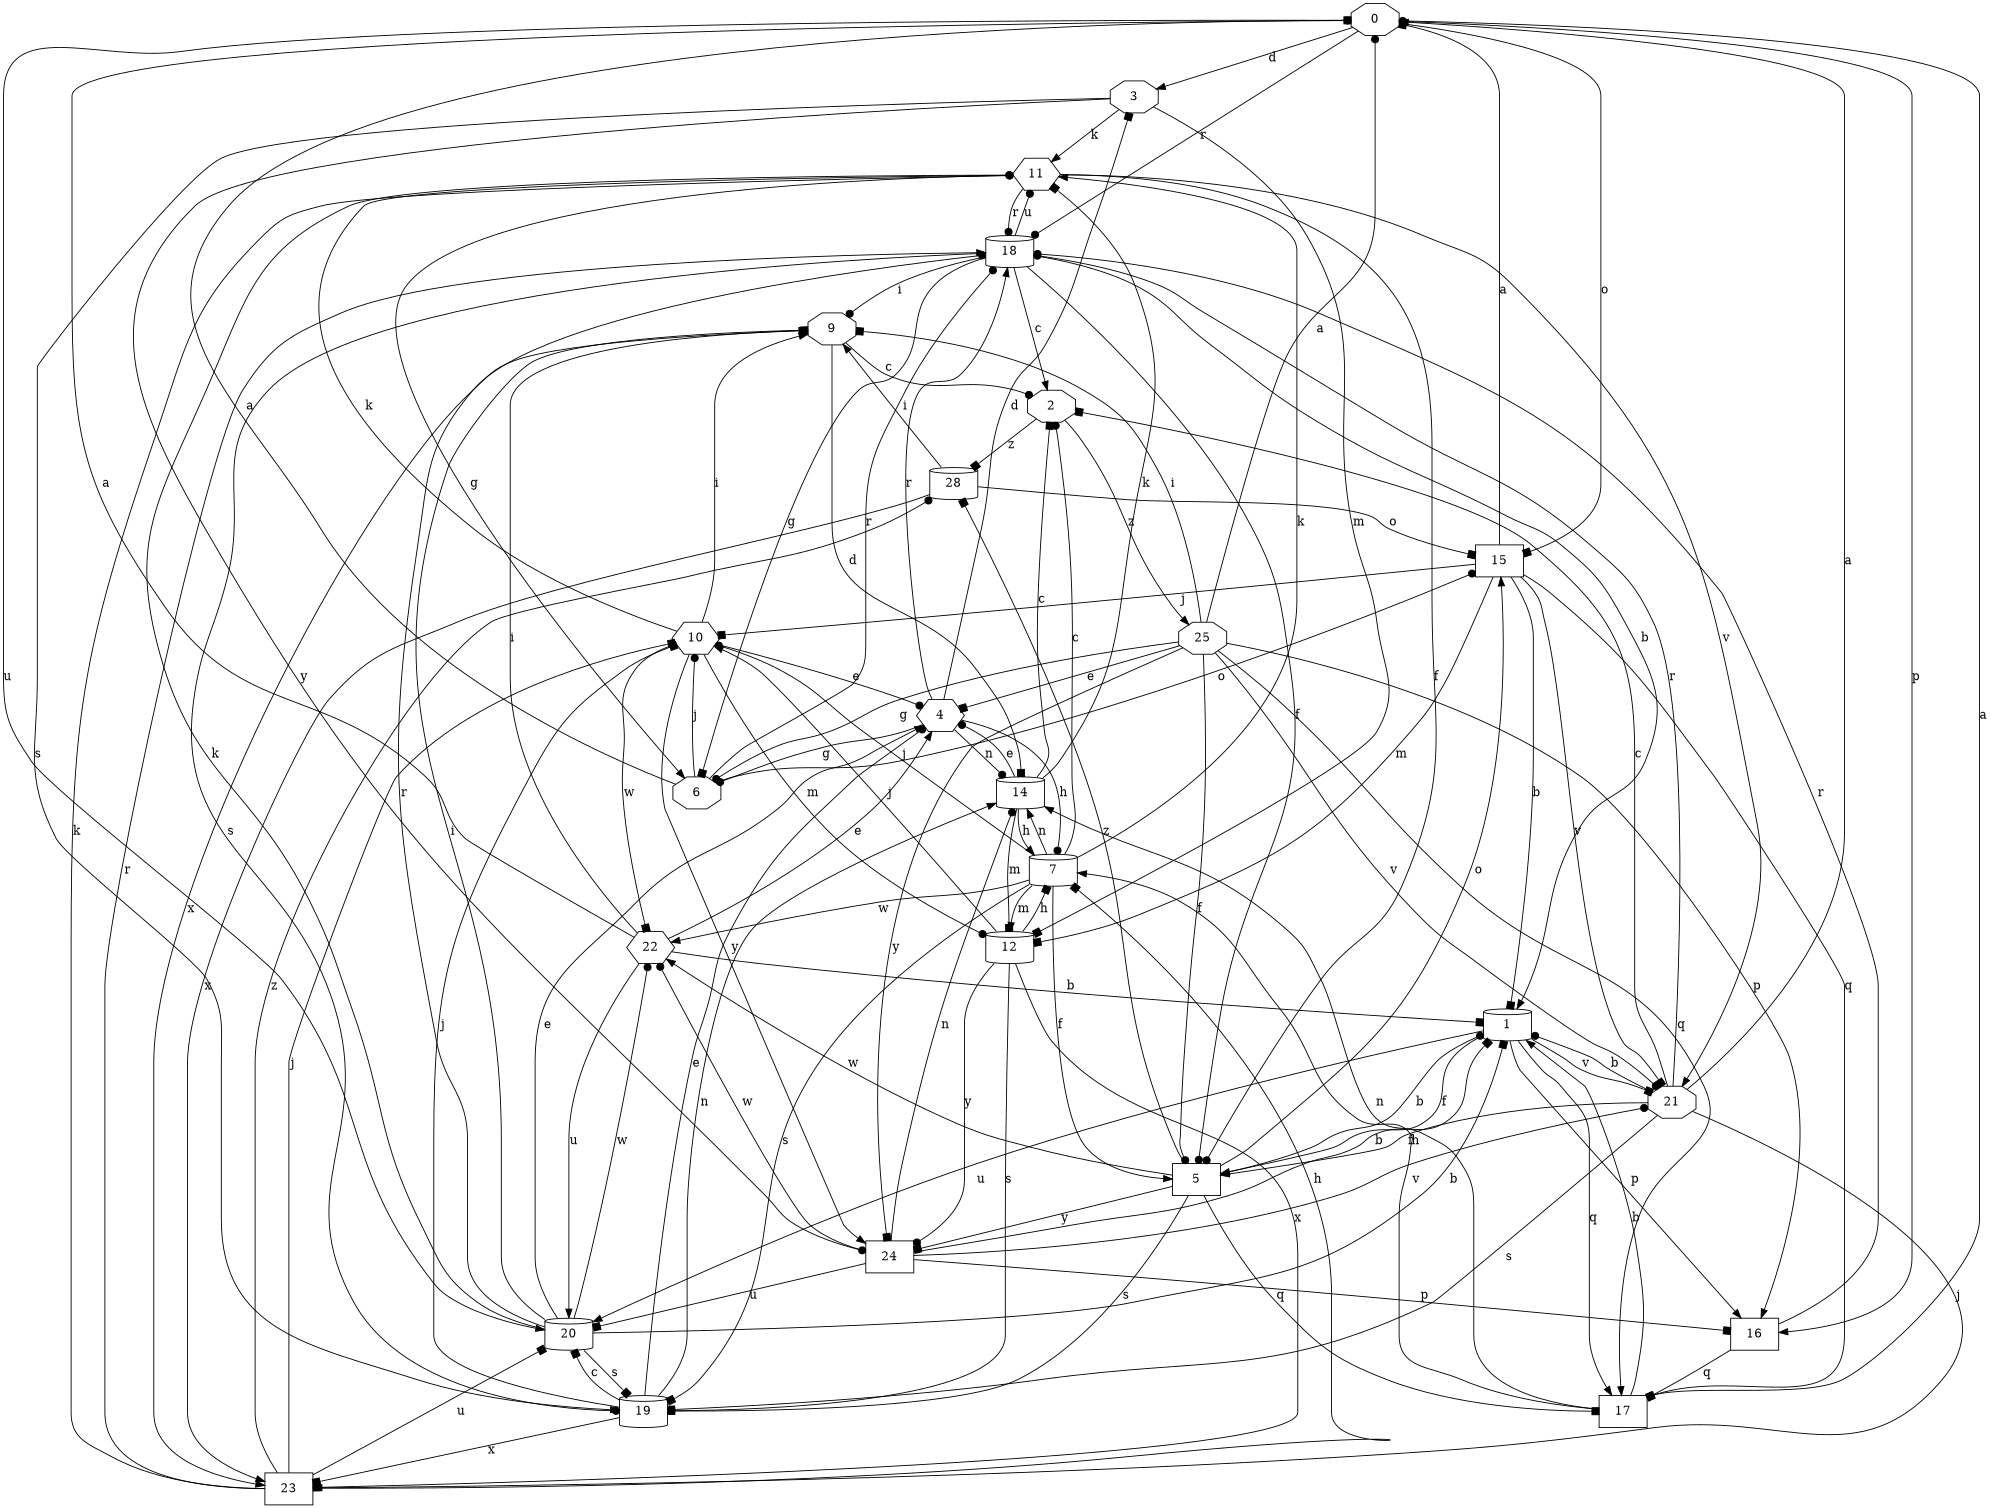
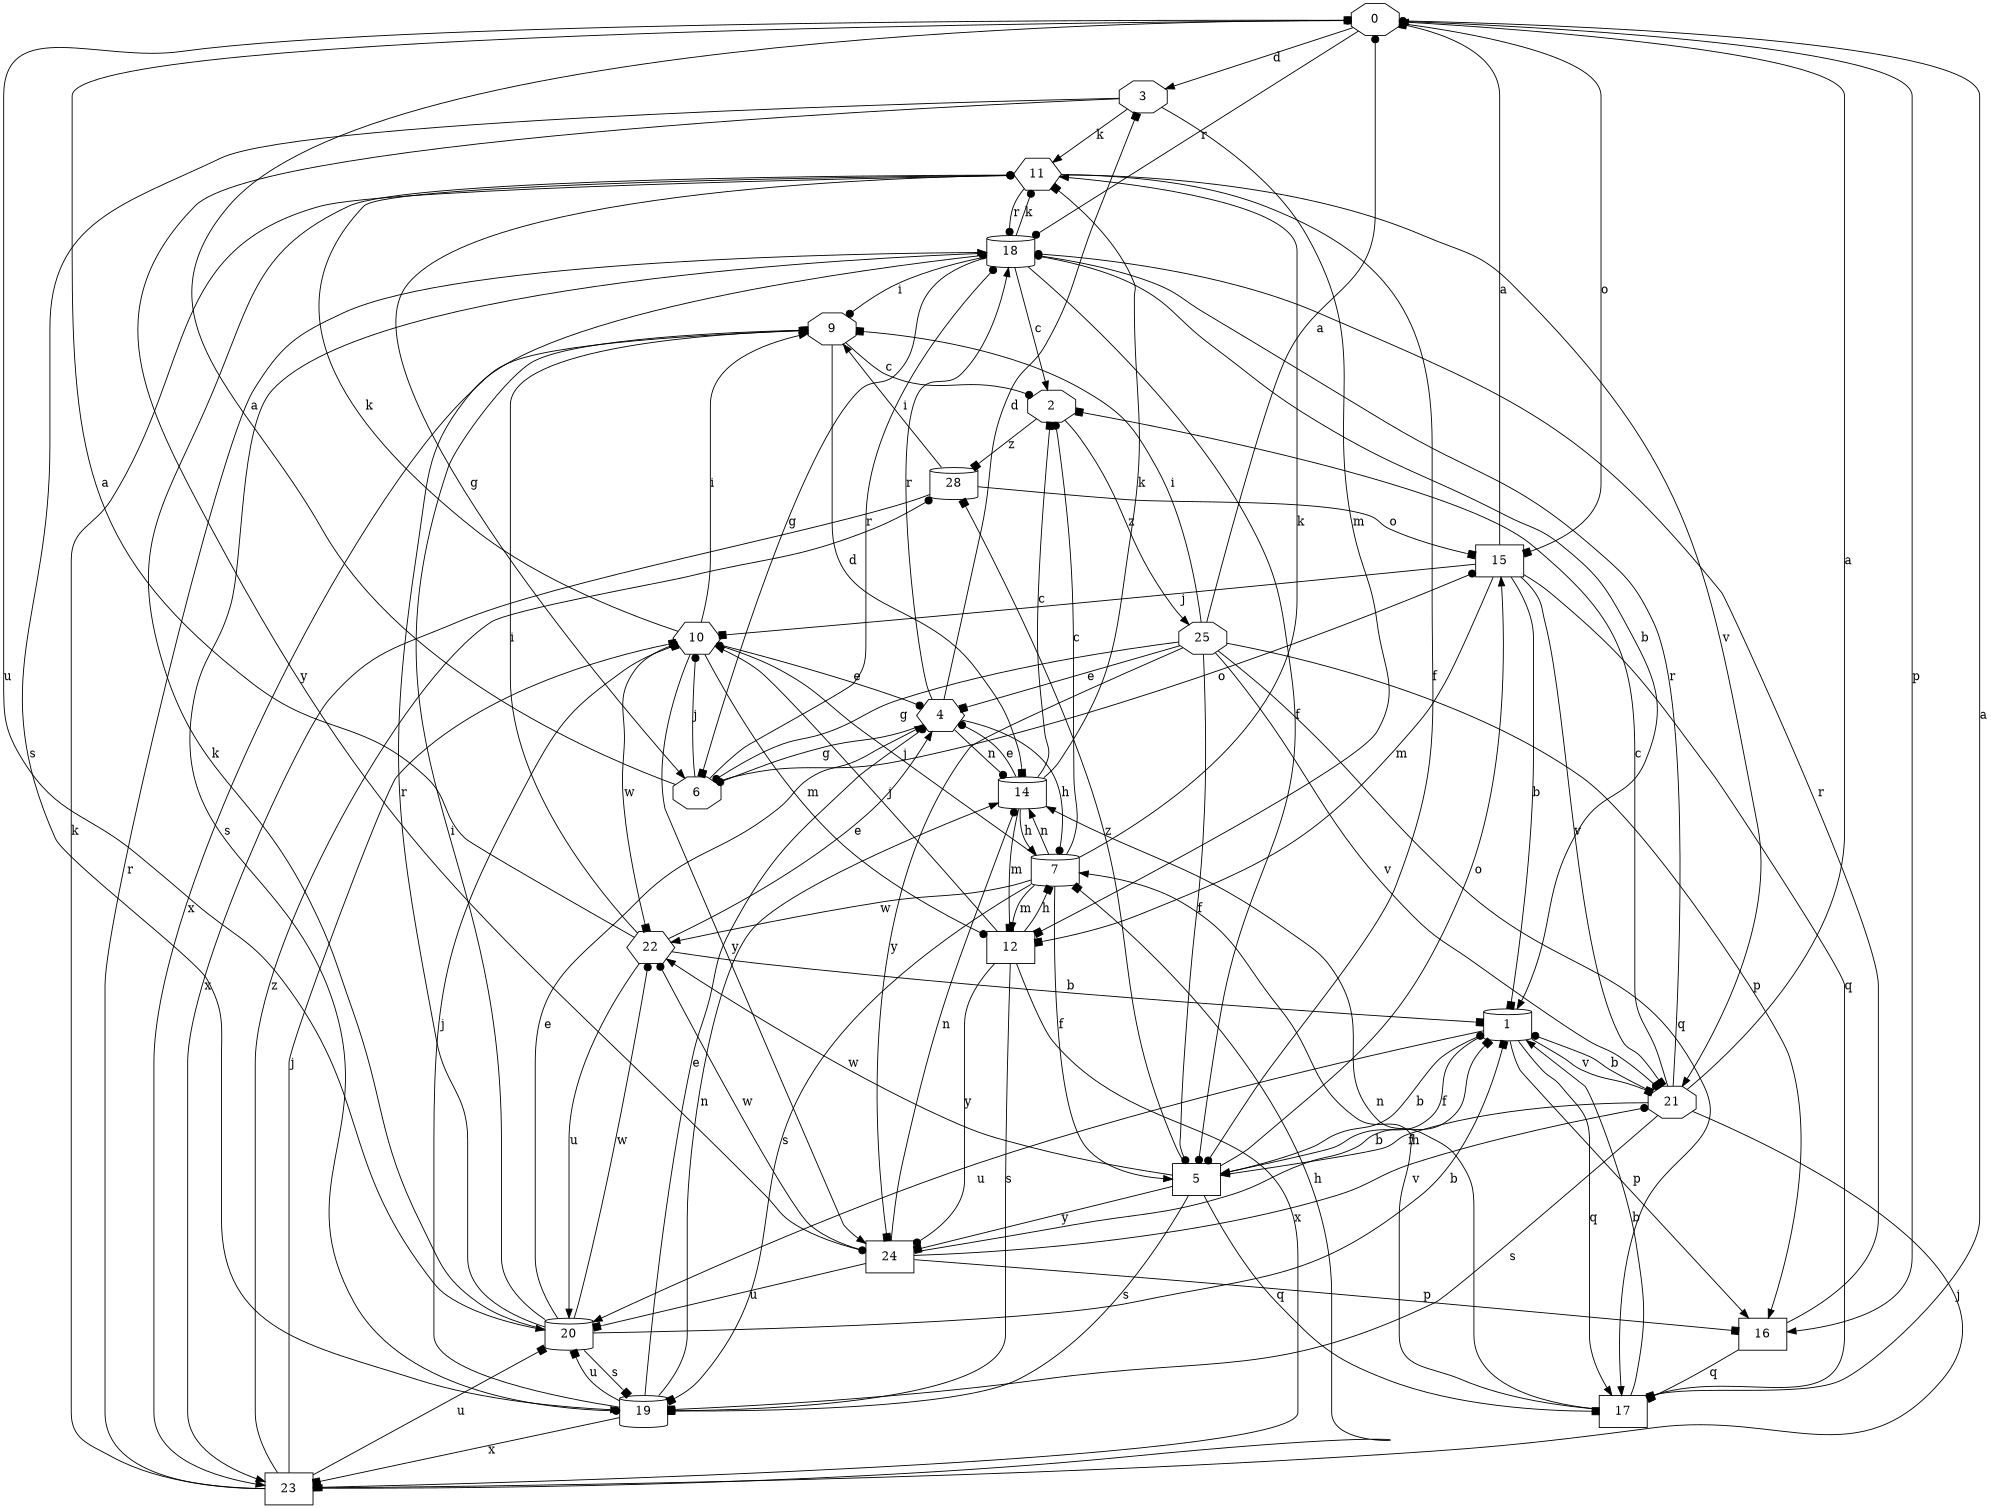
  strict digraph {
    node [shape=octagon]
    edge [arrowhead=box]
    0
    3
    15 [shape=box]
    16 [shape=box]
    18 [shape=cylinder]
    20 [shape=cylinder]
    11 [shape=hexagon]
-   12 [shape=cylinder]
+   12 [shape=box]
    19 [shape=cylinder]
    24 [shape=box]
    1 [shape=cylinder]
    17 [shape=box]
    21
    10 [shape=hexagon]
    5 [shape=box]
    2
    6
    9
    22 [shape=hexagon]
    4 [shape=hexagon]
    28 [shape=cylinder]
    7 [shape=cylinder]
    14 [shape=cylinder]
    23 [shape=box]
    25
    0 -> 3 [arrowhead=normal label=d]
    0 -> 15 [label=o]
    0 -> 16 [arrowhead=normal label=p]
    0 -> 18 [arrowhead=dot label=r]
    0 -> 20 [arrowhead=normal label=u]
    3 -> 11 [arrowhead=normal label=k]
    3 -> 12 [label=m]
    3 -> 19 [arrowhead=normal label=s]
    3 -> 24 [arrowhead=dot label=y]
    15 -> 0 [label=a]
    15 -> 12 [label=m]
    15 -> 1 [label=b]
    15 -> 17 [label=q]
    15 -> 21 [label=v]
    15 -> 10 [label=j]
    16 -> 18 [arrowhead=dot label=r]
    16 -> 17 [label=q]
-   18 -> 11 [arrowhead=dot label=u]
+   18 -> 11 [arrowhead=dot label=k]
    18 -> 19 [arrowhead=dot label=s]
    18 -> 1 [arrowhead=normal label=b]
    18 -> 5 [arrowhead=dot label=f]
    18 -> 2 [arrowhead=normal label=c]
    18 -> 6 [label=g]
    18 -> 9 [arrowhead=dot label=i]
    20 -> 18 [arrowhead=dot label=r]
    20 -> 11 [arrowhead=dot label=k]
    20 -> 19 [label=s]
    20 -> 1 [label=b]
    20 -> 9 [arrowhead=normal label=i]
    20 -> 22 [arrowhead=dot label=w]
    20 -> 4 [arrowhead=normal label=e]
    11 -> 18 [arrowhead=dot label=r]
    11 -> 21 [arrowhead=normal label=v]
    11 -> 5 [arrowhead=dot label=f]
    11 -> 6 [arrowhead=normal label=g]
    12 -> 19 [arrowhead=dot label=s]
    12 -> 24 [arrowhead=dot label=y]
    12 -> 10 [arrowhead=normal label=j]
    12 -> 7 [label=h]
    12 -> 23 [label=x]
-   19 -> 20 [label=c]
+   19 -> 20 [label=u]
    19 -> 10 [label=j]
    19 -> 4 [arrowhead=dot label=e]
    19 -> 14 [arrowhead=normal label=n]
    19 -> 23 [label=x]
    24 -> 16 [label=p]
    24 -> 20 [label=u]
    24 -> 1 [label=b]
    24 -> 21 [arrowhead=dot label=v]
    24 -> 22 [arrowhead=dot label=w]
    24 -> 14 [arrowhead=dot label=n]
    1 -> 16 [arrowhead=normal label=p]
    1 -> 20 [arrowhead=normal label=u]
    1 -> 17 [arrowhead=normal label=q]
    1 -> 21 [label=v]
    1 -> 5 [arrowhead=normal label=f]
    17 -> 0 [arrowhead=dot label=a]
    17 -> 1 [arrowhead=normal label=b]
    17 -> 7 [arrowhead=normal label=h]
    17 -> 14 [arrowhead=normal label=n]
    21 -> 0 [arrowhead=normal label=a]
    21 -> 18 [arrowhead=dot label=r]
    21 -> 19 [label=s]
    21 -> 1 [arrowhead=dot label=b]
    21 -> 5 [arrowhead=normal label=f]
    21 -> 2 [label=c]
    21 -> 23 [arrowhead=normal label=j]
    10 -> 11 [arrowhead=dot label=k]
    10 -> 12 [arrowhead=dot label=m]
    10 -> 24 [arrowhead=normal label=y]
    10 -> 9 [arrowhead=normal label=i]
    10 -> 22 [label=w]
    10 -> 4 [arrowhead=dot label=e]
    5 -> 15 [arrowhead=normal label=o]
    5 -> 19 [label=s]
    5 -> 24 [label=y]
    5 -> 1 [arrowhead=dot label=b]
    5 -> 17 [label=q]
    5 -> 22 [arrowhead=normal label=w]
    5 -> 28 [label=z]
    2 -> 28 [label=z]
    2 -> 25 [arrowhead=normal label=z]
    6 -> 0 [label=a]
    6 -> 15 [arrowhead=dot label=o]
    6 -> 18 [arrowhead=dot label=r]
    6 -> 10 [arrowhead=dot label=j]
    9 -> 2 [arrowhead=dot label=c]
    9 -> 14 [label=d]
    9 -> 23 [arrowhead=normal label=x]
    22 -> 0 [arrowhead=dot label=a]
    22 -> 20 [arrowhead=normal label=u]
    22 -> 1 [label=b]
    22 -> 9 [label=i]
    22 -> 4 [arrowhead=normal label=e]
    4 -> 3 [label=d]
    4 -> 18 [arrowhead=normal label=r]
    4 -> 6 [arrowhead=dot label=g]
    4 -> 7 [arrowhead=dot label=h]
    4 -> 14 [arrowhead=dot label=n]
    28 -> 15 [label=o]
    28 -> 9 [arrowhead=normal label=i]
    28 -> 23 [arrowhead=normal label=x]
    7 -> 11 [arrowhead=normal label=k]
    7 -> 12 [arrowhead=normal label=m]
    7 -> 19 [label=s]
    7 -> 10 [arrowhead=dot label=j]
    7 -> 5 [arrowhead=normal label=f]
    7 -> 2 [arrowhead=dot label=c]
    7 -> 22 [arrowhead=normal label=w]
    7 -> 14 [arrowhead=normal label=n]
    14 -> 11 [label=k]
    14 -> 12 [label=m]
    14 -> 2 [label=c]
    14 -> 4 [arrowhead=dot label=e]
    14 -> 7 [arrowhead=normal label=h]
    23 -> 18 [arrowhead=normal label=r]
    23 -> 20 [label=u]
    23 -> 11 [arrowhead=dot label=k]
    23 -> 10 [label=j]
    23 -> 28 [arrowhead=dot label=z]
    23 -> 7 [label=h]
    25 -> 0 [arrowhead=dot label=a]
    25 -> 16 [arrowhead=normal label=p]
    25 -> 24 [label=y]
    25 -> 17 [arrowhead=normal label=q]
    25 -> 21 [arrowhead=dot label=v]
    25 -> 5 [arrowhead=dot label=f]
    25 -> 6 [arrowhead=dot label=g]
    25 -> 9 [label=i]
    25 -> 4 [label=e]
  }
